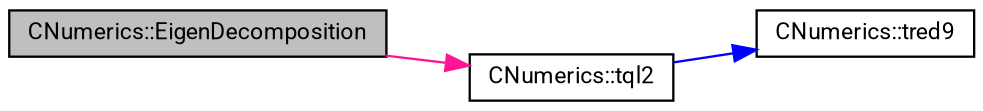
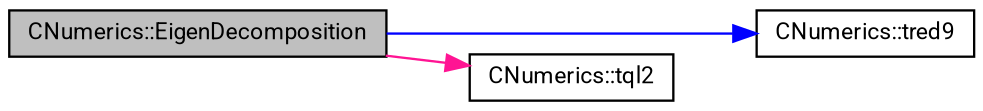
  digraph {
    fontname=Roboto
    rankdir=LR
    node [color=black fillcolor=white fontname=Roboto fontsize=10 shape=record style=filled]
    edge [fontname=Roboto fontsize=10 labelfontname=Helvetica labelfontsize=10 style=solid]
    n1 [fillcolor=grey75 fontcolor=black height=0.2 label="CNumerics::EigenDecomposition" width=0.4]
    n2 [height=0.2 label="CNumerics::tred9" width=0.4]
    n3 [height=0.2 label="CNumerics::tql2" width=0.4]
-   n3 -> n2 [color=blue]
+   n1 -> n2 [color=blue]
    n1 -> n3 [color=deeppink]
  }
